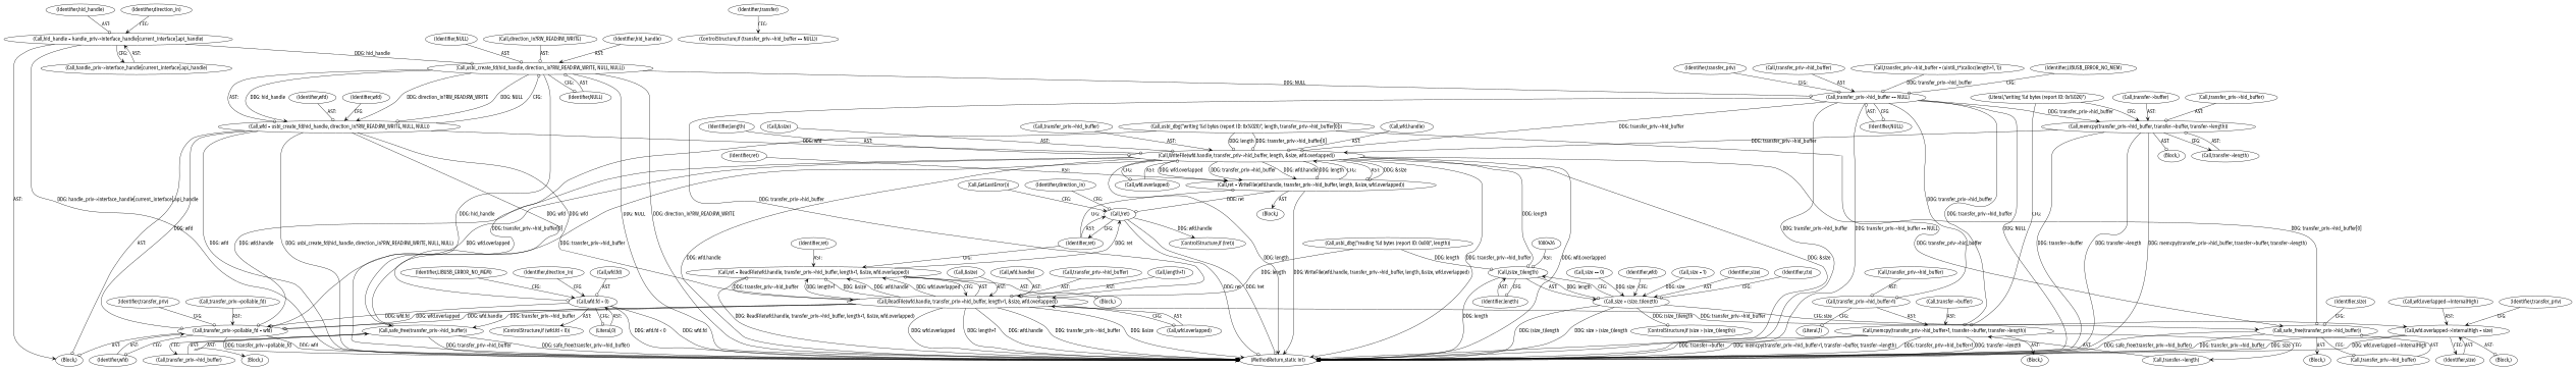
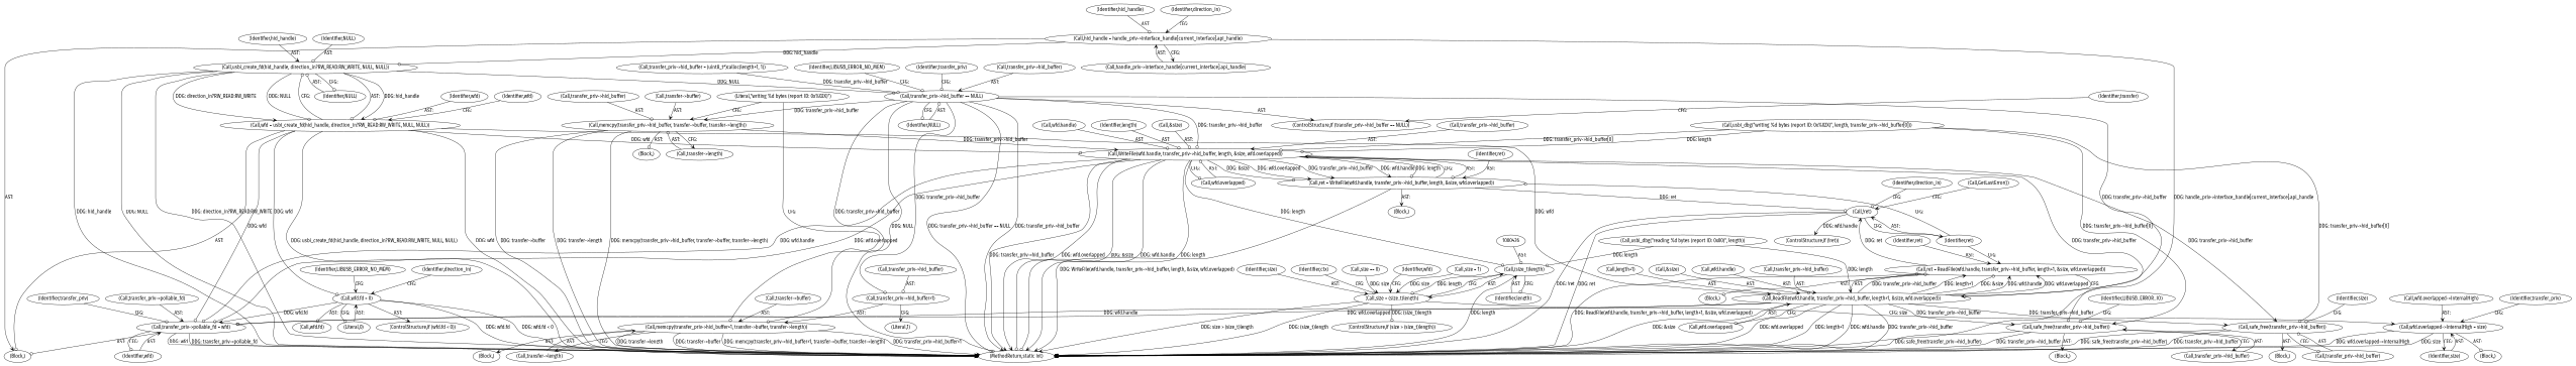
  digraph {
    fontname="Fira Sans"
    node [fontname="Fira Sans"]
    edge [arrowhead=odot fontname="Fira Sans"]
    n1 [label="(Call,hid_handle = handle_priv->interface_handle[current_interface].api_handle)"]
    n2 [label="(Call,usbi_create_fd(hid_handle, direction_in?RW_READ:RW_WRITE, NULL, NULL))"]
    n3 [label="(Call,handle_priv->interface_handle[current_interface].api_handle)"]
    n4 [label="(MethodReturn,static int)"]
    n5 [label="(Block,)"]
    n6 [label="(Call,wfd = usbi_create_fd(hid_handle, direction_in?RW_READ:RW_WRITE, NULL, NULL))"]
    n7 [label="(Call,transfer_priv->hid_buffer == NULL)"]
    n8 [label="(Identifier,NULL)"]
    n9 [label="(Call,wfd.fd < 0)"]
    n10 [label="(Call,transfer_priv->pollable_fd = wfd)"]
    n11 [label="(Call,ReadFile(wfd.handle, transfer_priv->hid_buffer, length+1, &size, wfd.overlapped))"]
    n12 [label="(Call,WriteFile(wfd.handle, transfer_priv->hid_buffer, length, &size, wfd.overlapped))"]
    n13 [label="(Call,memcpy(transfer_priv->hid_buffer+1, transfer->buffer, transfer->length))"]
    n14 [label="(Call,transfer_priv->hid_buffer+1)"]
    n15 [label="(Call,memcpy(transfer_priv->hid_buffer, transfer->buffer, transfer->length))"]
    n16 [label="(Identifier,NULL)"]
    n17 [label="(ControlStructure,if (transfer_priv->hid_buffer == NULL))"]
    n18 [label="(ControlStructure,if (wfd.fd < 0))"]
    n19 [label="(Literal,0)"]
    n20 [label="(Identifier,wfd)"]
    n21 [label="(Call,ret = ReadFile(wfd.handle, transfer_priv->hid_buffer, length+1, &size, wfd.overlapped))"]
    n22 [label="(Call,safe_free(transfer_priv->hid_buffer))"]
    n23 [label="(Call,safe_free(transfer_priv->hid_buffer))"]
    n24 [label="(Call,wfd.overlapped)"]
    n25 [label="(Call,ret = WriteFile(wfd.handle, transfer_priv->hid_buffer, length, &size, wfd.overlapped))"]
    n26 [label="(Call,(size_t)length)"]
    n27 [label="(Call,wfd.overlapped)"]
    n28 [label="(Call,!ret)"]
    n29 [label="(Block,)"]
    n30 [label="(Call,transfer_priv->hid_buffer)"]
    n31 [label="(Block,)"]
    n32 [label="(Block,)"]
    n33 [label="(Call,transfer_priv->hid_buffer)"]
    n34 [label="(ControlStructure,if (!ret))"]
    n35 [label="(Identifier,ret)"]
    n36 [label="(Block,)"]
    n37 [label="(Call,size > (size_t)length)"]
    n38 [label="(Identifier,length)"]
    n39 [label="(Call,wfd.overlapped->InternalHigh = size)"]
    n40 [label="(ControlStructure,if (size > (size_t)length))"]
    n41 [label="(Identifier,size)"]
    n42 [label="(Block,)"]
    n43 [label="(Call,transfer->length)"]
    n44 [label="(Block,)"]
    n45 [label="(Literal,1)"]
    n46 [label="(Call,transfer->length)"]
    n47 [label="(Block,)"]
    n48 [label="(Call,transfer->buffer)"]
    n49 [label="(Call,GetLastError())"]
    n50 [label="(Call,size = 1)"]
    n51 [label="(Call,&size)"]
    n52 [label="(Call,usbi_dbg(\"reading %d bytes (report ID: 0x00)\", length))"]
    n53 [label="(Identifier,transfer_priv)"]
    n54 [label="(Identifier,size)"]
    n55 [label="(Call,transfer_priv->hid_buffer)"]
    n56 [label="(Call,length+1)"]
    n57 [label="(Literal,\"writing %d bytes (report ID: 0x%02X)\")"]
+   n58 [label="(Identifier,LIBUSB_ERROR_IO)"]
    n59 [label="(Call,wfd.fd)"]
    n60 [label="(Call,wfd.overlapped->InternalHigh)"]
    n61 [label="(Identifier,ctx)"]
    n62 [label="(Call,&size)"]
    n63 [label="(Identifier,transfer_priv)"]
    n64 [label="(Call,transfer_priv->hid_buffer)"]
    n65 [label="(Call,transfer_priv->hid_buffer)"]
    n66 [label="(Call,transfer_priv->hid_buffer)"]
    n67 [label="(Identifier,hid_handle)"]
    n68 [label="(Call,transfer_priv->hid_buffer = (uint8_t*)calloc(length+1, 1))"]
    n69 [label="(Identifier,LIBUSB_ERROR_NO_MEM)"]
    n70 [label="(Identifier,transfer)"]
    n71 [label="(Identifier,wfd)"]
    n72 [label="(Identifier,NULL)"]
    n73 [label="(Call,wfd.handle)"]
    n74 [label="(Identifier,ret)"]
    n75 [label="(Identifier,LIBUSB_ERROR_NO_MEM)"]
    n76 [label="(Call,size == 0)"]
    n77 [label="(Identifier,ret)"]
    n78 [label="(Call,usbi_dbg(\"writing %d bytes (report ID: 0x%02X)\", length, transfer_priv->hid_buffer[0]))"]
    n79 [label="(Identifier,direction_in)"]
-   n80 [label="(Call,direction_in?RW_READ:RW_WRITE)"]
    n81 [label="(Call,transfer_priv->pollable_fd)"]
    n82 [label="(Call,transfer->buffer)"]
    n83 [label="(Identifier,wfd)"]
    n84 [label="(Identifier,hid_handle)"]
    n85 [label="(Identifier,direction_in)"]
    n86 [label="(Identifier,transfer_priv)"]
    n87 [label="(Identifier,size)"]
    n88 [label="(Call,wfd.handle)"]
    n89 [label="(Identifier,direction_in)"]
    n90 [label="(Identifier,length)"]
    n91 [label="(Identifier,wfd)"]
    n92 [label="(Call,transfer_priv->hid_buffer)"]
    1000426
    n1 -> n2 [label="DDG: hid_handle"]
    n1 -> n3 [arrowhead=vee label="CFG: "]
    n1 -> n4 [label="DDG: handle_priv->interface_handle[current_interface].api_handle"]
    n1 -> n5 [arrowhead=vee label="AST: "]
    n2 -> n4 [arrowhead=vee label="DDG: hid_handle"]
    n2 -> n4 [label="DDG: NULL"]
    n2 -> n4 [arrowhead=vee label="DDG: direction_in?RW_READ:RW_WRITE"]
    n2 -> n6 [label="AST: "]
    n2 -> n6 [arrowhead=vee label="DDG: hid_handle"]
    n2 -> n6 [arrowhead=vee label="DDG: direction_in?RW_READ:RW_WRITE"]
    n2 -> n6 [label="DDG: NULL"]
    n2 -> n7 [label="DDG: NULL"]
    n2 -> n8 [label="CFG: "]
    n3 -> n1 [arrowhead=vee label="AST: "]
    n6 -> n2 [label="CFG: "]
    n6 -> n4 [arrowhead=vee label="DDG: usbi_create_fd(hid_handle, direction_in?RW_READ:RW_WRITE, NULL, NULL)"]
    n6 -> n4 [label="DDG: wfd"]
    n6 -> n5 [label="AST: "]
    n6 -> n9 [label="DDG: wfd"]
    n6 -> n10 [label="DDG: wfd"]
    n6 -> n11 [arrowhead=vee label="DDG: wfd"]
    n6 -> n12 [label="DDG: wfd"]
    n7 -> n4 [label="DDG: NULL"]
    n7 -> n4 [label="DDG: transfer_priv->hid_buffer == NULL"]
    n7 -> n4 [arrowhead=vee label="DDG: transfer_priv->hid_buffer"]
    n7 -> n11 [label="DDG: transfer_priv->hid_buffer"]
    n7 -> n12 [label="DDG: transfer_priv->hid_buffer"]
    n7 -> n13 [label="DDG: transfer_priv->hid_buffer"]
    n7 -> n14 [label="DDG: transfer_priv->hid_buffer"]
    n7 -> n15 [arrowhead=vee label="DDG: transfer_priv->hid_buffer"]
    n7 -> n16 [label="CFG: "]
+   n7 -> n17 [arrowhead=vee label="AST: "]
    n8 -> n2 [label="AST: "]
    n9 -> n4 [arrowhead=vee label="DDG: wfd.fd"]
    n9 -> n4 [arrowhead=vee label="DDG: wfd.fd < 0"]
    n9 -> n10 [arrowhead=vee label="DDG: wfd.fd"]
    n9 -> n18 [arrowhead=vee label="AST: "]
    n9 -> n19 [label="CFG: "]
    n10 -> n4 [arrowhead=vee label="DDG: transfer_priv->pollable_fd"]
    n10 -> n4 [label="DDG: wfd"]
    n10 -> n5 [label="AST: "]
    n10 -> n20 [label="CFG: "]
    n11 -> n4 [arrowhead=vee label="DDG: wfd.overlapped"]
    n11 -> n4 [label="DDG: length+1"]
    n11 -> n4 [label="DDG: wfd.handle"]
    n11 -> n4 [label="DDG: transfer_priv->hid_buffer"]
    n11 -> n4 [arrowhead=vee label="DDG: &size"]
    n11 -> n10 [label="DDG: wfd.handle"]
    n11 -> n10 [label="DDG: wfd.overlapped"]
    n11 -> n21 [label="AST: "]
    n11 -> n21 [label="DDG: transfer_priv->hid_buffer"]
    n11 -> n21 [arrowhead=vee label="DDG: length+1"]
    n11 -> n21 [label="DDG: &size"]
    n11 -> n21 [arrowhead=vee label="DDG: wfd.handle"]
    n11 -> n21 [arrowhead=vee label="DDG: wfd.overlapped"]
    n11 -> n22 [arrowhead=vee label="DDG: transfer_priv->hid_buffer"]
    n11 -> n23 [arrowhead=vee label="DDG: transfer_priv->hid_buffer"]
    n11 -> n24 [label="CFG: "]
    n12 -> n4 [arrowhead=vee label="DDG: transfer_priv->hid_buffer"]
    n12 -> n4 [arrowhead=vee label="DDG: wfd.overlapped"]
    n12 -> n4 [label="DDG: &size"]
    n12 -> n4 [label="DDG: wfd.handle"]
    n12 -> n4 [arrowhead=vee label="DDG: length"]
    n12 -> n10 [label="DDG: wfd.overlapped"]
    n12 -> n10 [label="DDG: wfd.handle"]
    n12 -> n22 [label="DDG: transfer_priv->hid_buffer"]
    n12 -> n23 [arrowhead=vee label="DDG: transfer_priv->hid_buffer"]
    n12 -> n25 [label="AST: "]
    n12 -> n25 [label="DDG: &size"]
    n12 -> n25 [arrowhead=vee label="DDG: wfd.overlapped"]
    n12 -> n25 [arrowhead=vee label="DDG: transfer_priv->hid_buffer"]
    n12 -> n25 [arrowhead=vee label="DDG: wfd.handle"]
    n12 -> n25 [label="DDG: length"]
    n12 -> n26 [label="DDG: length"]
    n12 -> n27 [label="CFG: "]
    n13 -> n4 [label="DDG: memcpy(transfer_priv->hid_buffer+1, transfer->buffer, transfer->length)"]
    n13 -> n4 [arrowhead=vee label="DDG: transfer_priv->hid_buffer+1"]
    n13 -> n4 [label="DDG: transfer->length"]
    n13 -> n4 [label="DDG: transfer->buffer"]
    n13 -> n43 [arrowhead=vee label="CFG: "]
    n13 -> n44 [arrowhead=vee label="AST: "]
    n14 -> n13 [arrowhead=vee label="AST: "]
-   n14 -> n45 [label="CFG: "]
+   n14 -> n45 [arrowhead=vee label="CFG: "]
    n15 -> n4 [label="DDG: transfer->buffer"]
    n15 -> n4 [label="DDG: transfer->length"]
    n15 -> n4 [arrowhead=vee label="DDG: memcpy(transfer_priv->hid_buffer, transfer->buffer, transfer->length)"]
    n15 -> n12 [arrowhead=vee label="DDG: transfer_priv->hid_buffer"]
    n15 -> n46 [arrowhead=vee label="CFG: "]
    n15 -> n47 [label="AST: "]
    n16 -> n7 [label="AST: "]
    n19 -> n9 [arrowhead=vee label="AST: "]
    n20 -> n10 [arrowhead=vee label="AST: "]
    n21 -> n4 [label="DDG: ReadFile(wfd.handle, transfer_priv->hid_buffer, length+1, &size, wfd.overlapped)"]
    n21 -> n11 [arrowhead=vee label="CFG: "]
    n21 -> n28 [arrowhead=vee label="DDG: ret"]
    n21 -> n29 [label="AST: "]
    n22 -> n4 [arrowhead=vee label="DDG: transfer_priv->hid_buffer"]
    n22 -> n4 [arrowhead=vee label="DDG: safe_free(transfer_priv->hid_buffer)"]
    n22 -> n30 [arrowhead=vee label="CFG: "]
    n22 -> n31 [arrowhead=vee label="AST: "]
    n23 -> n4 [label="DDG: safe_free(transfer_priv->hid_buffer)"]
    n23 -> n4 [arrowhead=vee label="DDG: transfer_priv->hid_buffer"]
    n23 -> n32 [arrowhead=vee label="AST: "]
    n23 -> n33 [label="CFG: "]
    n24 -> n11 [arrowhead=vee label="AST: "]
    n25 -> n4 [arrowhead=vee label="DDG: WriteFile(wfd.handle, transfer_priv->hid_buffer, length, &size, wfd.overlapped)"]
    n25 -> n12 [arrowhead=vee label="CFG: "]
    n25 -> n28 [label="DDG: ret"]
    n25 -> n36 [arrowhead=vee label="AST: "]
    n26 -> n4 [label="DDG: length"]
    n26 -> n37 [arrowhead=vee label="AST: "]
    n26 -> n37 [label="DDG: length"]
    n26 -> n38 [label="CFG: "]
    n27 -> n12 [label="AST: "]
    n28 -> n4 [label="DDG: ret"]
    n28 -> n4 [label="DDG: !ret"]
    n28 -> n34 [arrowhead=vee label="DDG: wfd.handle"]
    n28 -> n35 [arrowhead=vee label="CFG: "]
    n30 -> n22 [arrowhead=vee label="AST: "]
    n33 -> n23 [label="AST: "]
    n35 -> n21 [arrowhead=vee label="CFG: "]
    n35 -> n25 [label="CFG: "]
    n35 -> n28 [arrowhead=vee label="AST: "]
    n37 -> n4 [arrowhead=vee label="DDG: size > (size_t)length"]
    n37 -> n4 [arrowhead=vee label="DDG: (size_t)length"]
    n37 -> n26 [arrowhead=vee label="CFG: "]
    n37 -> n39 [arrowhead=vee label="CFG: size"]
    n37 -> n40 [label="DDG: (size_t)length"]
    n38 -> n26 [arrowhead=vee label="AST: "]
    n39 -> n4 [label="DDG: wfd.overlapped->InternalHigh"]
    n39 -> n4 [arrowhead=vee label="DDG: size"]
    n39 -> n41 [arrowhead=vee label="CFG: "]
    n39 -> n42 [label="AST: "]
    n41 -> n39 [arrowhead=vee label="AST: "]
    n43 -> n13 [arrowhead=vee label="AST: "]
    n46 -> n15 [label="AST: "]
    n48 -> n13 [arrowhead=vee label="AST: "]
    n49 -> n28 [arrowhead=vee label="CFG: "]
    n50 -> n37 [arrowhead=vee label="DDG: size"]
    n51 -> n12 [label="AST: "]
    n52 -> n11 [arrowhead=vee label="DDG: length"]
    n52 -> n26 [label="DDG: length"]
    n53 -> n39 [arrowhead=vee label="CFG: "]
    n54 -> n37 [arrowhead=vee label="AST: "]
    n55 -> n12 [arrowhead=vee label="AST: "]
    n56 -> n11 [label="AST: "]
    n57 -> n13 [label="CFG: "]
    n57 -> n15 [arrowhead=vee label="CFG: "]
-   n59 -> n9 [label="AST: "]
+   n58 -> n22 [label="CFG: "]
+   n9 -> n59 [label="AST: "]
    n60 -> n39 [arrowhead=vee label="AST: "]
    n61 -> n37 [label="CFG: "]
    n62 -> n11 [arrowhead=vee label="AST: "]
    n63 -> n10 [label="CFG: "]
    n64 -> n15 [label="AST: "]
    n65 -> n7 [arrowhead=vee label="AST: "]
    n66 -> n14 [label="AST: "]
    n67 -> n1 [label="AST: "]
    n68 -> n7 [label="DDG: transfer_priv->hid_buffer"]
    n69 -> n7 [label="CFG: "]
    n70 -> n17 [arrowhead=vee label="CFG: "]
    n71 -> n6 [label="AST: "]
    n72 -> n2 [label="AST: "]
    n73 -> n11 [arrowhead=vee label="AST: "]
    n74 -> n25 [arrowhead=vee label="AST: "]
    n75 -> n9 [arrowhead=vee label="CFG: "]
    n76 -> n37 [arrowhead=vee label="DDG: size"]
    n77 -> n21 [arrowhead=vee label="AST: "]
    n78 -> n12 [label="DDG: transfer_priv->hid_buffer[0]"]
    n78 -> n12 [label="DDG: length"]
    n78 -> n22 [arrowhead=vee label="DDG: transfer_priv->hid_buffer[0]"]
    n78 -> n23 [label="DDG: transfer_priv->hid_buffer[0]"]
    n79 -> n28 [label="CFG: "]
-   n80 -> n2 [label="AST: "]
    n81 -> n10 [arrowhead=vee label="AST: "]
    n82 -> n15 [arrowhead=vee label="AST: "]
    n83 -> n37 [arrowhead=vee label="CFG: "]
    n84 -> n2 [arrowhead=vee label="AST: "]
    n85 -> n9 [arrowhead=vee label="CFG: "]
    n86 -> n7 [label="CFG: "]
    n87 -> n23 [label="CFG: "]
    n88 -> n12 [label="AST: "]
    n89 -> n1 [arrowhead=vee label="CFG: "]
    n90 -> n12 [label="AST: "]
    n91 -> n6 [arrowhead=vee label="CFG: "]
    n92 -> n11 [label="AST: "]
    1000426 -> n26 [label="AST: "]
  }
